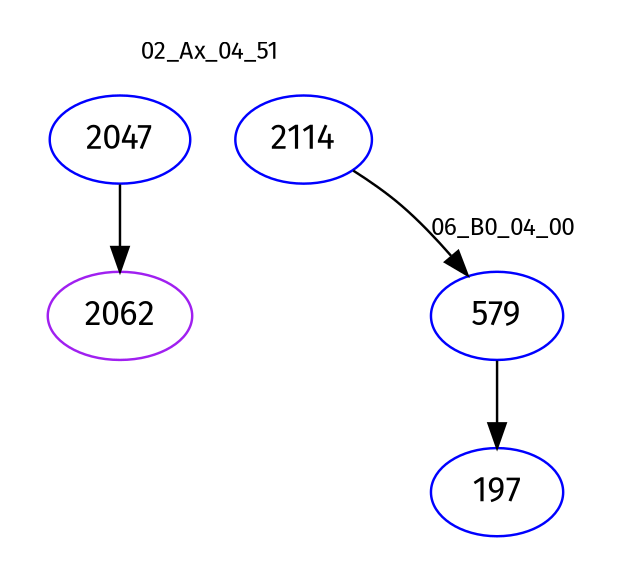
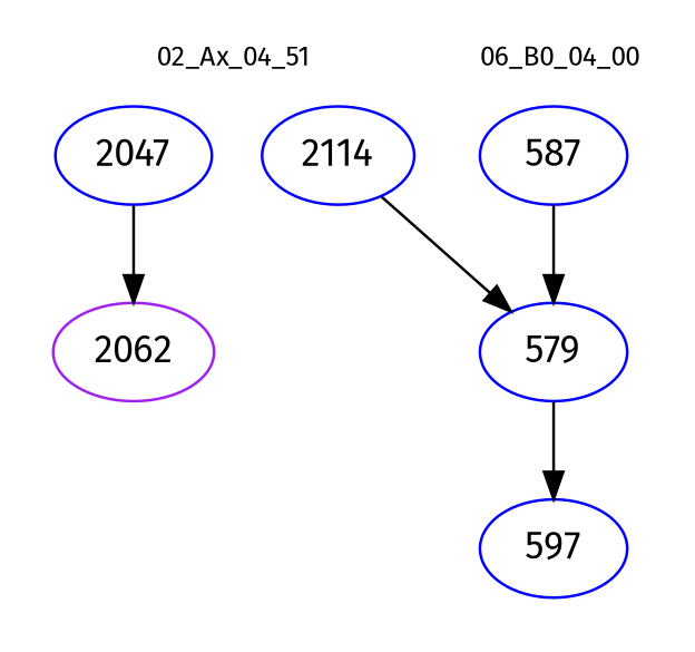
  digraph {
    fontname="Fira Sans"
    node [color=blue fontname="Fira Sans"]
    edge [color=black fontname="Fira Sans"]
    n1 [label=2114]
    n2 [label=2047]
    n3 [color=purple label=2062]
+   n4 [label=587]
    n5 [label=579]
-   n6 [label=197]
+   n6 [label=597]
    subgraph cluster_1 {
      color=white
      fontsize=10
      label="02_Ax_04_51"
      n1
      n2
      n3
    }
    subgraph cluster_2 {
      color=white
      fontsize=10
      label="06_B0_04_00"
+     n4
      n5
      n6
    }
    n1 -> n5
    n2 -> n3
+   n4 -> n5
    n5 -> n6
  }
